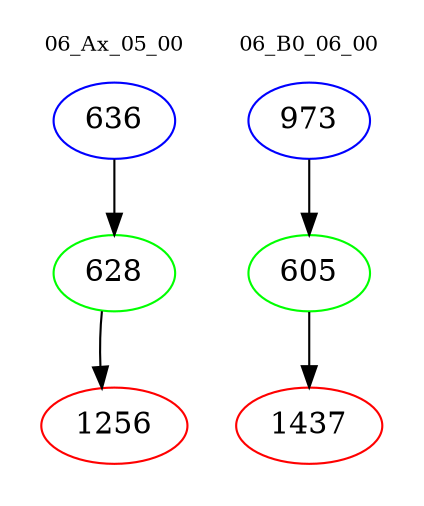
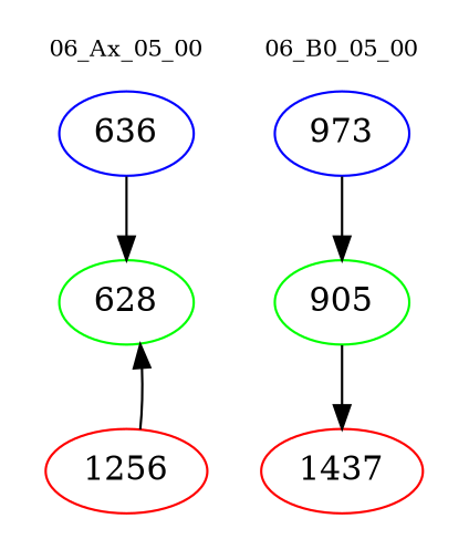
  digraph {
    node [color=blue]
    edge [color=black]
    n1 [label=636]
    n2 [color=green label=628]
    n3 [color=red label=1256]
    n4 [label=973]
-   n5 [color=green label=605]
+   n5 [color=green label=905]
    n6 [color=red label=1437]
    subgraph cluster_1 {
      color=white
      fontsize=10
      label="06_Ax_05_00"
      n1
      n2
      n3
    }
    subgraph cluster_2 {
      color=white
      fontsize=10
-     label="06_B0_06_00"
+     label="06_B0_05_00"
      n4
      n5
      n6
    }
    n1 -> n2
-   n2 -> n3
+   n3 -> n2
    n4 -> n5
    n5 -> n6
  }
